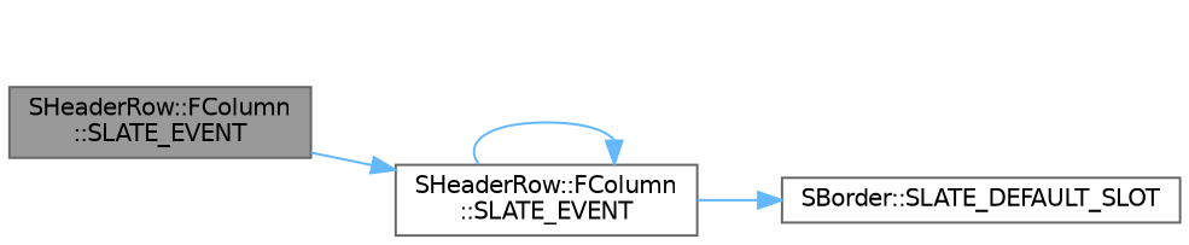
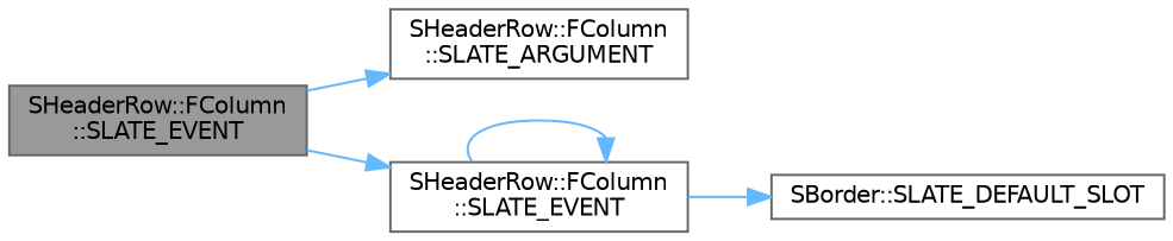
  digraph {
    rankdir=LR
    node [color=grey40 fillcolor=white fontname=Helvetica fontsize=10 shape=box style=filled]
    edge [color=steelblue1 fontname=Helvetica fontsize=10 labelfontname=Helvetica labelfontsize=10 style=solid]
    n1 [color=gray40 fillcolor=grey60 fontcolor=black height=0.2 label="SHeaderRow::FColumn\l::SLATE_EVENT" width=0.4]
+   n2 [height=0.2 label="SHeaderRow::FColumn\l::SLATE_ARGUMENT" width=0.4]
    n3 [height=0.2 label="SHeaderRow::FColumn\l::SLATE_EVENT" width=0.4]
    n4 [height=0.2 label="SBorder::SLATE_DEFAULT_SLOT" width=0.4]
+   n1 -> n2
    n1 -> n3
    n3 -> n3
    n3 -> n4
  }
